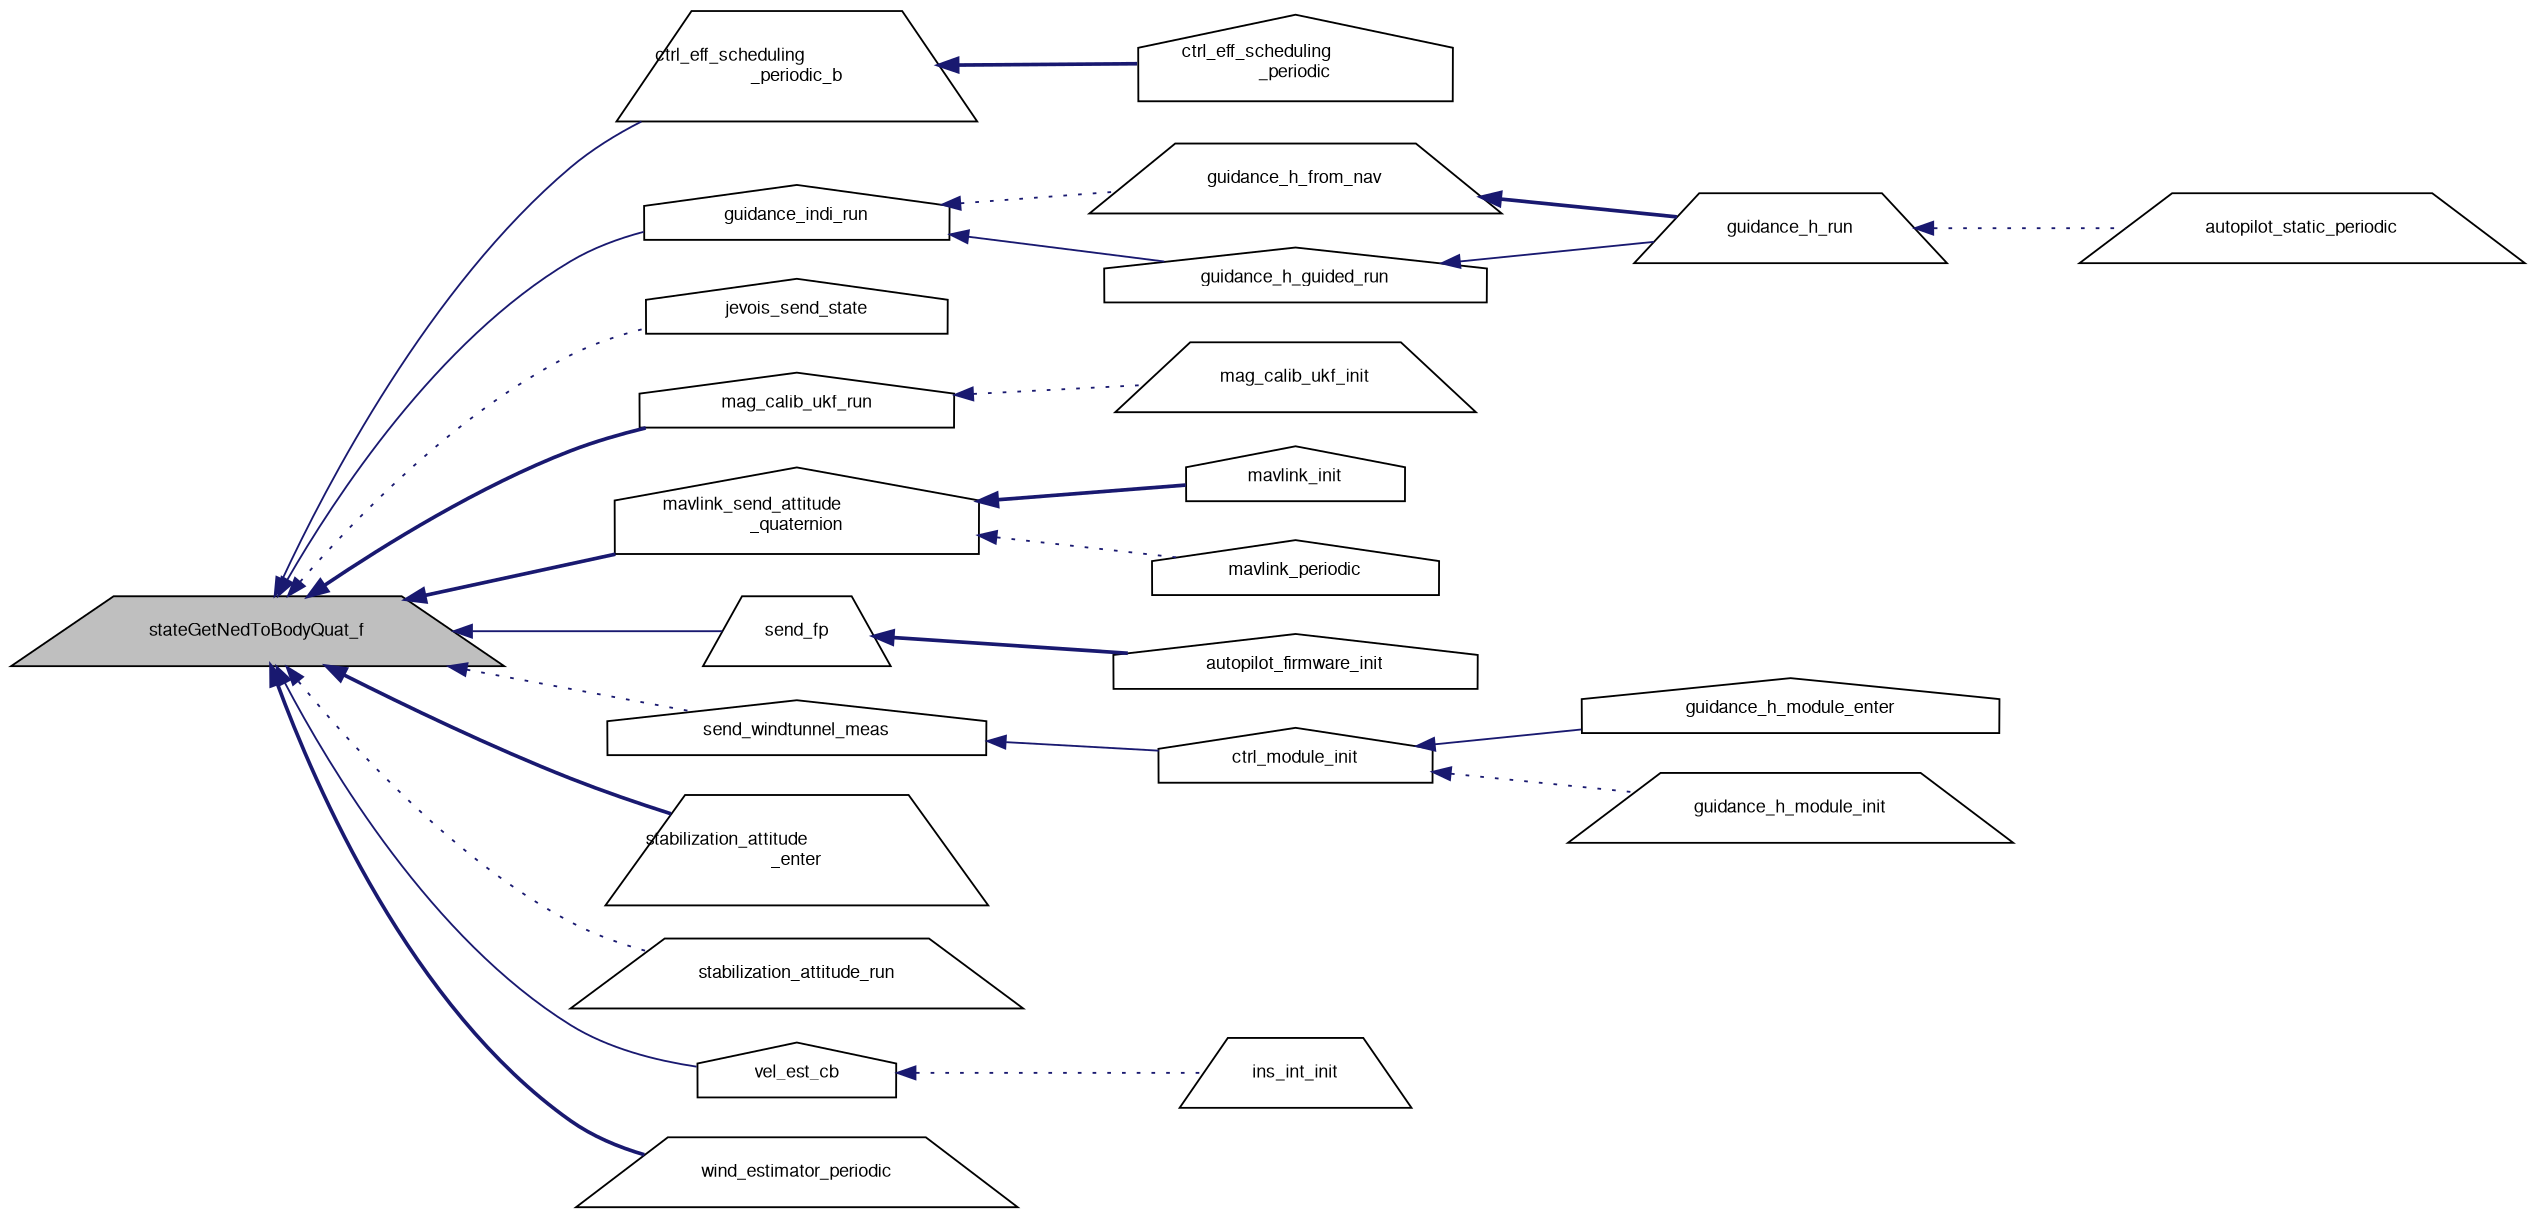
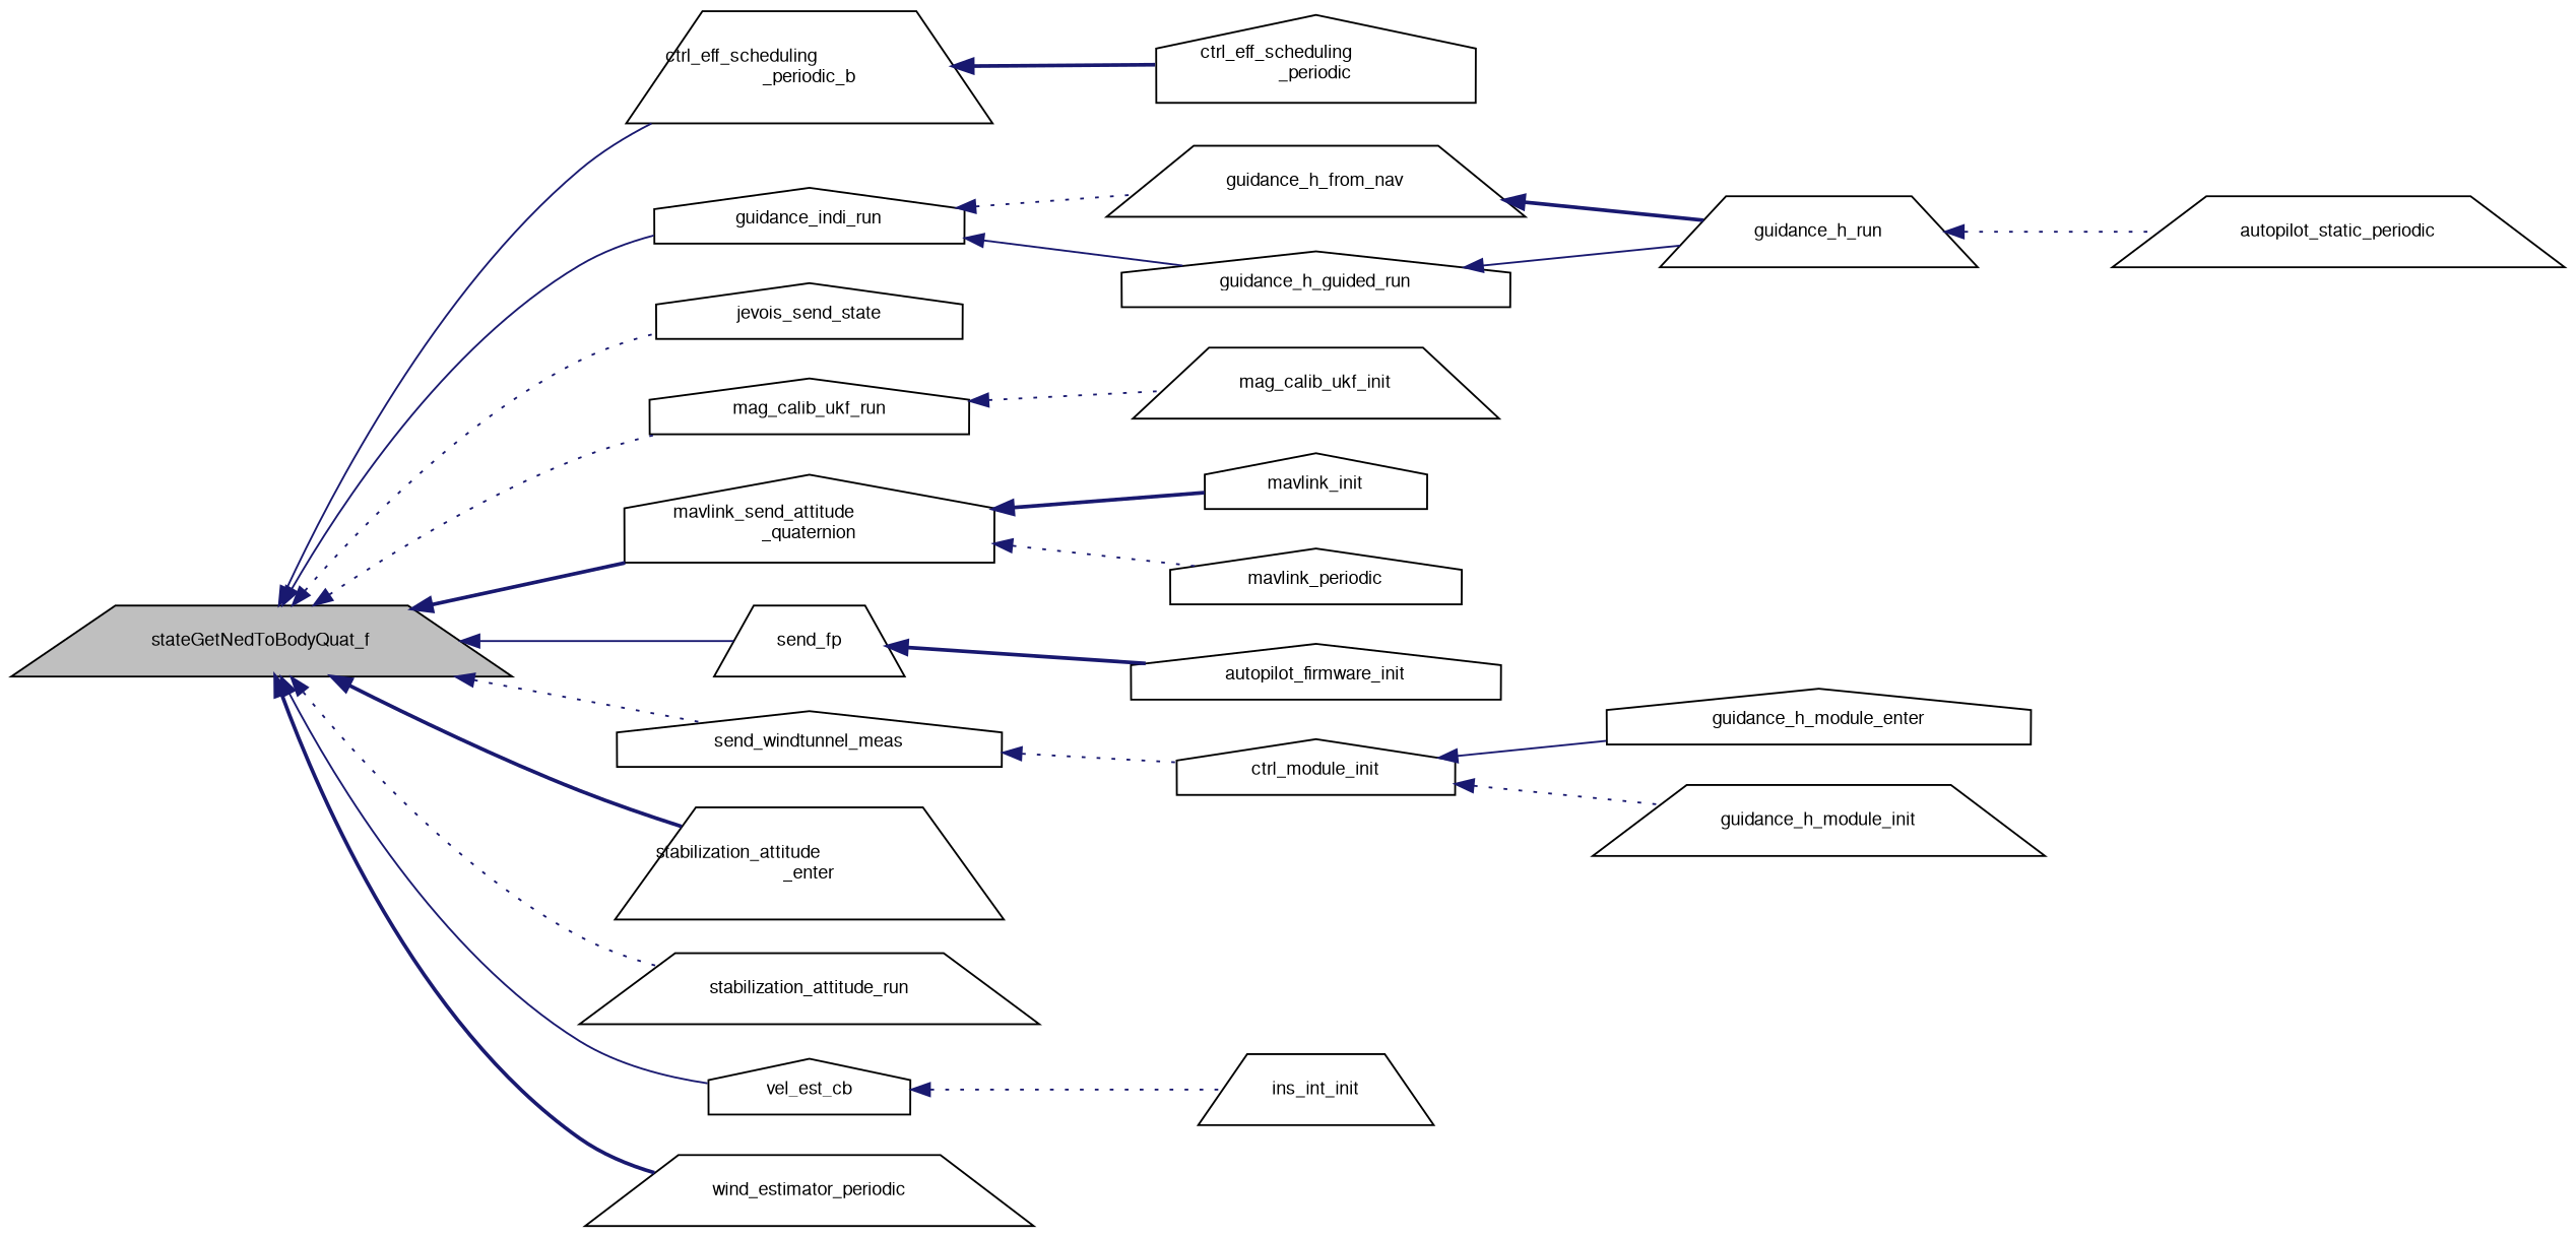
  digraph {
    rankdir=LR
    node [color=black fillcolor=white fontname=FreeSans fontsize=10 shape=house style=filled]
    edge [color=midnightblue dir=back fontname=FreeSans fontsize=10 labelfontname=FreeSans labelfontsize=10 style=dotted]
    n1 [fillcolor=grey75 fontcolor=black height=0.2 label=stateGetNedToBodyQuat_f shape=trapezium width=0.4]
    n2 [height=0.2 label="ctrl_eff_scheduling\l_periodic_b" shape=trapezium width=0.4]
    n3 [height=0.2 label=guidance_indi_run width=0.4]
    n4 [height=0.2 label=jevois_send_state width=0.4]
    n5 [height=0.2 label=mag_calib_ukf_run width=0.4]
    n6 [height=0.2 label="mavlink_send_attitude\l_quaternion" width=0.4]
    n7 [height=0.2 label=send_fp shape=trapezium width=0.4]
    n8 [height=0.2 label=send_windtunnel_meas width=0.4]
    n9 [height=0.2 label="stabilization_attitude\l_enter" shape=trapezium width=0.4]
    n10 [height=0.2 label=stabilization_attitude_run shape=trapezium width=0.4]
    n11 [height=0.2 label=vel_est_cb width=0.4]
    n12 [height=0.2 label=wind_estimator_periodic shape=trapezium width=0.4]
    n13 [height=0.2 label="ctrl_eff_scheduling\l_periodic" width=0.4]
    n14 [height=0.2 label=guidance_h_from_nav shape=trapezium width=0.4]
    n15 [height=0.2 label=guidance_h_guided_run width=0.4]
    n16 [height=0.2 label=mag_calib_ukf_init shape=trapezium width=0.4]
    n17 [height=0.2 label=mavlink_init width=0.4]
    n18 [height=0.2 label=mavlink_periodic width=0.4]
    n19 [height=0.2 label=autopilot_firmware_init width=0.4]
    n20 [height=0.2 label=ctrl_module_init width=0.4]
    n21 [height=0.2 label=ins_int_init shape=trapezium width=0.4]
    n22 [height=0.2 label=guidance_h_run shape=trapezium width=0.4]
    n23 [height=0.2 label=autopilot_static_periodic shape=trapezium width=0.4]
    n24 [height=0.2 label=guidance_h_module_enter width=0.4]
    n25 [height=0.2 label=guidance_h_module_init shape=trapezium width=0.4]
    n1 -> n2 [style=solid]
    n1 -> n3 [style=solid]
    n1 -> n4
-   n1 -> n5 [style=bold]
+   n1 -> n5
    n1 -> n6 [style=bold]
    n1 -> n7 [style=solid]
    n1 -> n8
    n1 -> n9 [style=bold]
    n1 -> n10
    n1 -> n11 [style=solid]
    n1 -> n12 [style=bold]
    n2 -> n13 [style=bold]
    n3 -> n14
    n3 -> n15 [style=solid]
    n5 -> n16
    n6 -> n17 [style=bold]
    n6 -> n18
    n7 -> n19 [style=bold]
-   n8 -> n20 [style=solid]
+   n8 -> n20
    n11 -> n21
    n14 -> n22 [style=bold]
    n15 -> n22 [style=solid]
    n20 -> n24 [style=solid]
    n20 -> n25
    n22 -> n23
  }
